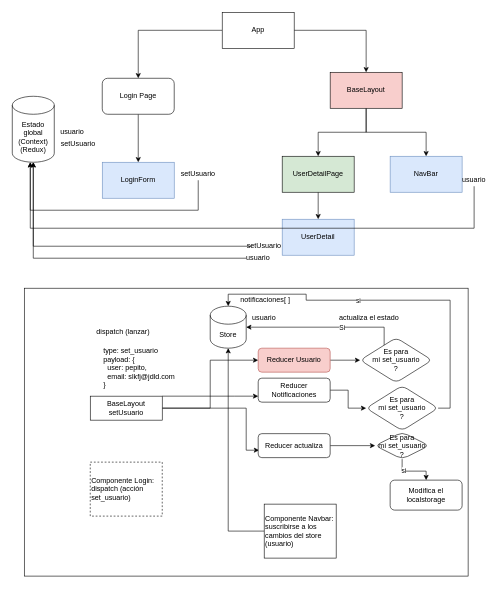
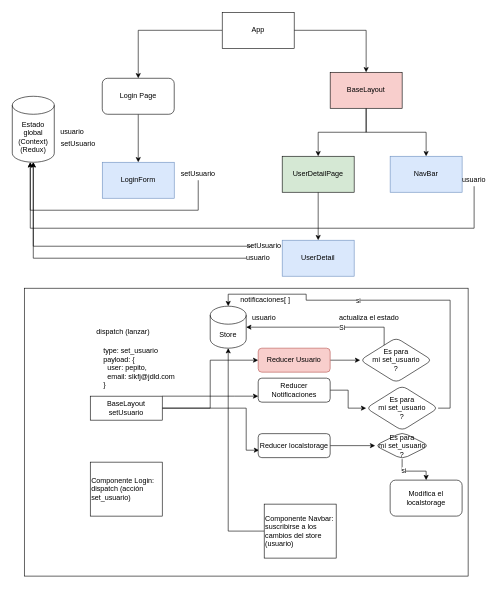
  <mxCell id="0" />
  <mxCell id="1" parent="0" />
  <mxCell id="2" value="" style="rounded=0;whiteSpace=wrap;html=1;" vertex="1" parent="1"><mxGeometry x="40" y="480" width="740" height="480" as="geometry" /></mxCell>
  <mxCell id="3" style="edgeStyle=orthogonalEdgeStyle;rounded=0;orthogonalLoop=1;jettySize=auto;html=1;entryX=0.5;entryY=0;entryDx=0;entryDy=0;" edge="1" parent="1" source="5" target="7"><mxGeometry relative="1" as="geometry" /></mxCell>
  <mxCell id="4" value="" style="edgeStyle=orthogonalEdgeStyle;rounded=0;orthogonalLoop=1;jettySize=auto;html=1;" edge="1" parent="1" source="5" target="11"><mxGeometry relative="1" as="geometry" /></mxCell>
  <mxCell id="5" value="App" style="rounded=0;whiteSpace=wrap;html=1;" vertex="1" parent="1"><mxGeometry x="370" y="20" width="120" height="60" as="geometry" /></mxCell>
  <mxCell id="6" value="" style="edgeStyle=orthogonalEdgeStyle;rounded=0;orthogonalLoop=1;jettySize=auto;html=1;" edge="1" parent="1" source="7" target="8"><mxGeometry relative="1" as="geometry" /></mxCell>
  <mxCell id="7" value="Login Page" style="whiteSpace=wrap;html=1;rounded=1;" vertex="1" parent="1"><mxGeometry x="170" y="130" width="120" height="60" as="geometry" /></mxCell>
  <mxCell id="8" value="LoginForm" style="whiteSpace=wrap;html=1;rounded=0;fillColor=#dae8fc;strokeColor=#6c8ebf;" vertex="1" parent="1"><mxGeometry x="170" y="270" width="120" height="60" as="geometry" /></mxCell>
  <mxCell id="9" value="" style="edgeStyle=orthogonalEdgeStyle;rounded=0;orthogonalLoop=1;jettySize=auto;html=1;" edge="1" parent="1" source="11" target="13"><mxGeometry relative="1" as="geometry" /></mxCell>
  <mxCell id="10" value="" style="edgeStyle=orthogonalEdgeStyle;rounded=0;orthogonalLoop=1;jettySize=auto;html=1;" edge="1" parent="1" source="11" target="15"><mxGeometry relative="1" as="geometry" /></mxCell>
  <mxCell id="11" value="BaseLayout" style="whiteSpace=wrap;html=1;rounded=0;fillColor=#f8cecc;" vertex="1" parent="1"><mxGeometry x="550" y="120" width="120" height="60" as="geometry" /></mxCell>
  <mxCell id="12" value="" style="edgeStyle=orthogonalEdgeStyle;rounded=0;orthogonalLoop=1;jettySize=auto;html=1;" edge="1" parent="1" source="13" target="14"><mxGeometry relative="1" as="geometry" /></mxCell>
  <mxCell id="13" value="UserDetailPage" style="whiteSpace=wrap;html=1;rounded=0;fillColor=#d5e8d4;" vertex="1" parent="1"><mxGeometry x="470" y="260" width="120" height="60" as="geometry" /></mxCell>
- <mxCell id="14" value="UserDetail" style="whiteSpace=wrap;html=1;rounded=0;fillColor=#dae8fc;strokeColor=#6c8ebf;" vertex="1" parent="1"><mxGeometry x="470" y="365" width="120" height="60" as="geometry" /></mxCell>
+ <mxCell id="14" value="UserDetail" style="whiteSpace=wrap;html=1;rounded=0;fillColor=#dae8fc;strokeColor=#6c8ebf;" vertex="1" parent="1"><mxGeometry x="470" y="400" width="120" height="60" as="geometry" /></mxCell>
  <mxCell id="15" value="NavBar" style="whiteSpace=wrap;html=1;rounded=0;fillColor=#dae8fc;strokeColor=#6c8ebf;" vertex="1" parent="1"><mxGeometry x="650" y="260" width="120" height="60" as="geometry" /></mxCell>
  <mxCell id="16" style="edgeStyle=orthogonalEdgeStyle;rounded=0;orthogonalLoop=1;jettySize=auto;html=1;" edge="1" parent="1" source="17" target="20"><mxGeometry relative="1" as="geometry" /></mxCell>
  <mxCell id="17" value="usuario" style="text;html=1;strokeColor=none;fillColor=none;align=center;verticalAlign=middle;whiteSpace=wrap;rounded=0;" vertex="1" parent="1"><mxGeometry x="410" y="420" width="40" height="20" as="geometry" /></mxCell>
  <mxCell id="18" style="edgeStyle=orthogonalEdgeStyle;rounded=0;orthogonalLoop=1;jettySize=auto;html=1;entryX=0.5;entryY=1;entryDx=0;entryDy=0;entryPerimeter=0;" edge="1" parent="1" source="19" target="20"><mxGeometry relative="1" as="geometry" /></mxCell>
  <mxCell id="19" value="setUsuario" style="text;html=1;strokeColor=none;fillColor=none;align=center;verticalAlign=middle;whiteSpace=wrap;rounded=0;" vertex="1" parent="1"><mxGeometry x="420" y="400" width="40" height="20" as="geometry" /></mxCell>
  <mxCell id="20" value="Estado global&lt;br&gt;(Context)&lt;br&gt;(Redux)&lt;br&gt;" style="shape=cylinder3;whiteSpace=wrap;html=1;boundedLbl=1;backgroundOutline=1;size=15;" vertex="1" parent="1"><mxGeometry x="20" y="160" width="70" height="110" as="geometry" /></mxCell>
  <mxCell id="21" value="usuario" style="text;html=1;strokeColor=none;fillColor=none;align=center;verticalAlign=middle;whiteSpace=wrap;rounded=0;" vertex="1" parent="1"><mxGeometry x="100" y="210" width="40" height="20" as="geometry" /></mxCell>
  <mxCell id="22" value="setUsuario" style="text;html=1;strokeColor=none;fillColor=none;align=center;verticalAlign=middle;whiteSpace=wrap;rounded=0;" vertex="1" parent="1"><mxGeometry x="110" y="230" width="40" height="20" as="geometry" /></mxCell>
  <mxCell id="23" style="edgeStyle=orthogonalEdgeStyle;rounded=0;orthogonalLoop=1;jettySize=auto;html=1;" edge="1" parent="1" source="24" target="20"><mxGeometry relative="1" as="geometry"><Array as="points"><mxPoint x="330" y="350" /><mxPoint x="50" y="350" /></Array></mxGeometry></mxCell>
  <mxCell id="24" value="setUsuario" style="text;html=1;strokeColor=none;fillColor=none;align=center;verticalAlign=middle;whiteSpace=wrap;rounded=0;" vertex="1" parent="1"><mxGeometry x="310" y="280" width="40" height="20" as="geometry" /></mxCell>
  <mxCell id="25" style="edgeStyle=orthogonalEdgeStyle;rounded=0;orthogonalLoop=1;jettySize=auto;html=1;" edge="1" parent="1" source="26" target="20"><mxGeometry relative="1" as="geometry"><Array as="points"><mxPoint x="790" y="380" /><mxPoint x="50" y="380" /></Array></mxGeometry></mxCell>
  <mxCell id="26" value="usuario" style="text;html=1;strokeColor=none;fillColor=none;align=center;verticalAlign=middle;whiteSpace=wrap;rounded=0;" vertex="1" parent="1"><mxGeometry x="770" y="290" width="40" height="20" as="geometry" /></mxCell>
  <mxCell id="27" value="Store" style="shape=cylinder3;whiteSpace=wrap;html=1;boundedLbl=1;backgroundOutline=1;size=15;" vertex="1" parent="1"><mxGeometry x="350" y="510" width="60" height="70" as="geometry" /></mxCell>
  <mxCell id="28" value="usuario" style="text;html=1;strokeColor=none;fillColor=none;align=center;verticalAlign=middle;whiteSpace=wrap;rounded=0;" vertex="1" parent="1"><mxGeometry x="420" y="520" width="40" height="20" as="geometry" /></mxCell>
  <mxCell id="29" style="edgeStyle=orthogonalEdgeStyle;rounded=0;orthogonalLoop=1;jettySize=auto;html=1;entryX=0;entryY=0.5;entryDx=0;entryDy=0;" edge="1" parent="1" source="32" target="35"><mxGeometry relative="1" as="geometry" /></mxCell>
  <mxCell id="30" style="edgeStyle=orthogonalEdgeStyle;rounded=0;orthogonalLoop=1;jettySize=auto;html=1;" edge="1" parent="1" source="32" target="37"><mxGeometry relative="1" as="geometry"><Array as="points"><mxPoint x="390" y="660" /><mxPoint x="390" y="660" /></Array></mxGeometry></mxCell>
  <mxCell id="31" style="edgeStyle=orthogonalEdgeStyle;rounded=0;orthogonalLoop=1;jettySize=auto;html=1;entryX=0.012;entryY=0.69;entryDx=0;entryDy=0;entryPerimeter=0;" edge="1" parent="1" source="32" target="39"><mxGeometry relative="1" as="geometry"><Array as="points"><mxPoint x="410" y="680" /><mxPoint x="410" y="750" /></Array></mxGeometry></mxCell>
  <mxCell id="32" value="BaseLayout&lt;br&gt;setUsuario" style="rounded=0;whiteSpace=wrap;html=1;" vertex="1" parent="1"><mxGeometry x="150" y="660" width="120" height="40" as="geometry" /></mxCell>
  <mxCell id="33" value="dispatch (lanzar)" style="text;html=1;strokeColor=none;fillColor=none;align=center;verticalAlign=middle;whiteSpace=wrap;rounded=0;" vertex="1" parent="1"><mxGeometry x="150" y="542.5" width="110" height="20" as="geometry" /></mxCell>
  <mxCell id="34" value="" style="edgeStyle=orthogonalEdgeStyle;rounded=0;orthogonalLoop=1;jettySize=auto;html=1;" edge="1" parent="1" source="35" target="42"><mxGeometry relative="1" as="geometry" /></mxCell>
  <mxCell id="35" value="Reducer Usuario" style="rounded=1;whiteSpace=wrap;html=1;fillColor=#f8cecc;strokeColor=#b85450;" vertex="1" parent="1"><mxGeometry x="430" y="580" width="120" height="40" as="geometry" /></mxCell>
  <mxCell id="36" style="edgeStyle=orthogonalEdgeStyle;rounded=0;orthogonalLoop=1;jettySize=auto;html=1;" edge="1" parent="1" source="37" target="50"><mxGeometry relative="1" as="geometry" /></mxCell>
  <mxCell id="37" value="Reducer Notificaciones" style="rounded=1;whiteSpace=wrap;html=1;" vertex="1" parent="1"><mxGeometry x="430" y="630" width="120" height="40" as="geometry" /></mxCell>
  <mxCell id="38" style="edgeStyle=orthogonalEdgeStyle;rounded=0;orthogonalLoop=1;jettySize=auto;html=1;" edge="1" parent="1" source="39" target="54"><mxGeometry relative="1" as="geometry" /></mxCell>
- <mxCell id="39" value="Reducer actualiza" style="rounded=1;whiteSpace=wrap;html=1;" vertex="1" parent="1"><mxGeometry x="430" y="722.5" width="120" height="40" as="geometry" /></mxCell>
+ <mxCell id="39" value="Reducer localstorage" style="rounded=1;whiteSpace=wrap;html=1;" vertex="1" parent="1"><mxGeometry x="430" y="722.5" width="120" height="40" as="geometry" /></mxCell>
  <mxCell id="40" style="edgeStyle=orthogonalEdgeStyle;rounded=0;orthogonalLoop=1;jettySize=auto;html=1;" edge="1" parent="1" source="42" target="27"><mxGeometry relative="1" as="geometry"><Array as="points"><mxPoint x="640" y="545" /></Array></mxGeometry></mxCell>
  <mxCell id="41" value="Si" style="edgeLabel;html=1;align=center;verticalAlign=middle;resizable=0;points=[];" vertex="1" connectable="0" parent="40"><mxGeometry x="-0.223" y="1" relative="1" as="geometry"><mxPoint as="offset" /></mxGeometry></mxCell>
  <mxCell id="42" value="Es para mí&amp;nbsp;&lt;span style=&quot;text-align: left&quot;&gt;set_usuario&lt;/span&gt;&lt;br&gt;?" style="rhombus;whiteSpace=wrap;html=1;rounded=1;" vertex="1" parent="1"><mxGeometry x="600" y="562.5" width="120" height="75" as="geometry" /></mxCell>
  <mxCell id="43" value="type: set_usuario&lt;br&gt;payload: {&lt;br&gt;&amp;nbsp; user: pepito,&lt;br&gt;&amp;nbsp; email: slkfj@jdld.com&lt;br&gt;}" style="text;html=1;strokeColor=none;fillColor=none;align=left;verticalAlign=middle;whiteSpace=wrap;rounded=0;" vertex="1" parent="1"><mxGeometry x="170" y="595" width="140" height="35" as="geometry" /></mxCell>
- <mxCell id="44" value="Componente Login:&lt;br&gt;dispatch (acción set_usuario)" style="rounded=0;whiteSpace=wrap;html=1;align=left;dashed=1;" vertex="1" parent="1"><mxGeometry x="150" y="770" width="120" height="90" as="geometry" /></mxCell>
+ <mxCell id="44" value="Componente Login:&lt;br&gt;dispatch (acción set_usuario)" style="rounded=0;whiteSpace=wrap;html=1;align=left;" vertex="1" parent="1"><mxGeometry x="150" y="770" width="120" height="90" as="geometry" /></mxCell>
  <mxCell id="45" style="edgeStyle=orthogonalEdgeStyle;rounded=0;orthogonalLoop=1;jettySize=auto;html=1;" edge="1" parent="1" source="46" target="27"><mxGeometry relative="1" as="geometry" /></mxCell>
  <mxCell id="46" value="Componente Navbar:&lt;br&gt;suscribirse a los cambios del store (usuario)" style="rounded=0;whiteSpace=wrap;html=1;align=left;" vertex="1" parent="1"><mxGeometry x="440" y="840" width="120" height="90" as="geometry" /></mxCell>
  <mxCell id="47" value="actualiza el estado" style="text;html=1;strokeColor=none;fillColor=none;align=center;verticalAlign=middle;whiteSpace=wrap;rounded=0;" vertex="1" parent="1"><mxGeometry x="560" y="520" width="110" height="20" as="geometry" /></mxCell>
  <mxCell id="48" style="edgeStyle=orthogonalEdgeStyle;rounded=0;orthogonalLoop=1;jettySize=auto;html=1;entryX=0.5;entryY=0;entryDx=0;entryDy=0;entryPerimeter=0;" edge="1" parent="1" source="50" target="27"><mxGeometry relative="1" as="geometry"><Array as="points"><mxPoint x="750" y="680" /><mxPoint x="750" y="500" /><mxPoint x="510" y="500" /><mxPoint x="510" y="490" /><mxPoint x="380" y="490" /></Array></mxGeometry></mxCell>
  <mxCell id="49" value="si" style="edgeLabel;html=1;align=center;verticalAlign=middle;resizable=0;points=[];" vertex="1" connectable="0" parent="48"><mxGeometry x="0.179" y="1" relative="1" as="geometry"><mxPoint as="offset" /></mxGeometry></mxCell>
  <mxCell id="50" value="Es para mí&amp;nbsp;&lt;span style=&quot;text-align: left&quot;&gt;set_usuario&lt;/span&gt;&lt;br&gt;?" style="rhombus;whiteSpace=wrap;html=1;rounded=1;" vertex="1" parent="1"><mxGeometry x="610" y="642.5" width="120" height="75" as="geometry" /></mxCell>
  <mxCell id="51" value="notificaciones[ ]" style="text;html=1;strokeColor=none;fillColor=none;align=center;verticalAlign=middle;whiteSpace=wrap;rounded=0;" vertex="1" parent="1"><mxGeometry x="394" y="490" width="96" height="20" as="geometry" /></mxCell>
  <mxCell id="52" value="" style="edgeStyle=orthogonalEdgeStyle;rounded=0;orthogonalLoop=1;jettySize=auto;html=1;" edge="1" parent="1" source="54" target="55"><mxGeometry relative="1" as="geometry" /></mxCell>
  <mxCell id="53" value="si" style="edgeLabel;html=1;align=center;verticalAlign=middle;resizable=0;points=[];" vertex="1" connectable="0" parent="52"><mxGeometry x="-0.415" y="1" relative="1" as="geometry"><mxPoint as="offset" /></mxGeometry></mxCell>
  <mxCell id="54" value="Es para mí&amp;nbsp;&lt;span style=&quot;text-align: left&quot;&gt;set_usuario&lt;/span&gt;&lt;br&gt;?" style="rhombus;whiteSpace=wrap;html=1;rounded=1;" vertex="1" parent="1"><mxGeometry x="625" y="720" width="90" height="45" as="geometry" /></mxCell>
- <mxCell id="55" value="Modifica el localstorage" style="whiteSpace=wrap;html=1;rounded=1;" vertex="1" parent="1"><mxGeometry x="650" y="800" width="120" height="50" as="geometry" /></mxCell>
+ <mxCell id="55" value="Modifica el localstorage" style="whiteSpace=wrap;html=1;rounded=1;" vertex="1" parent="1"><mxGeometry x="650" y="800" width="120" height="60" as="geometry" /></mxCell>
